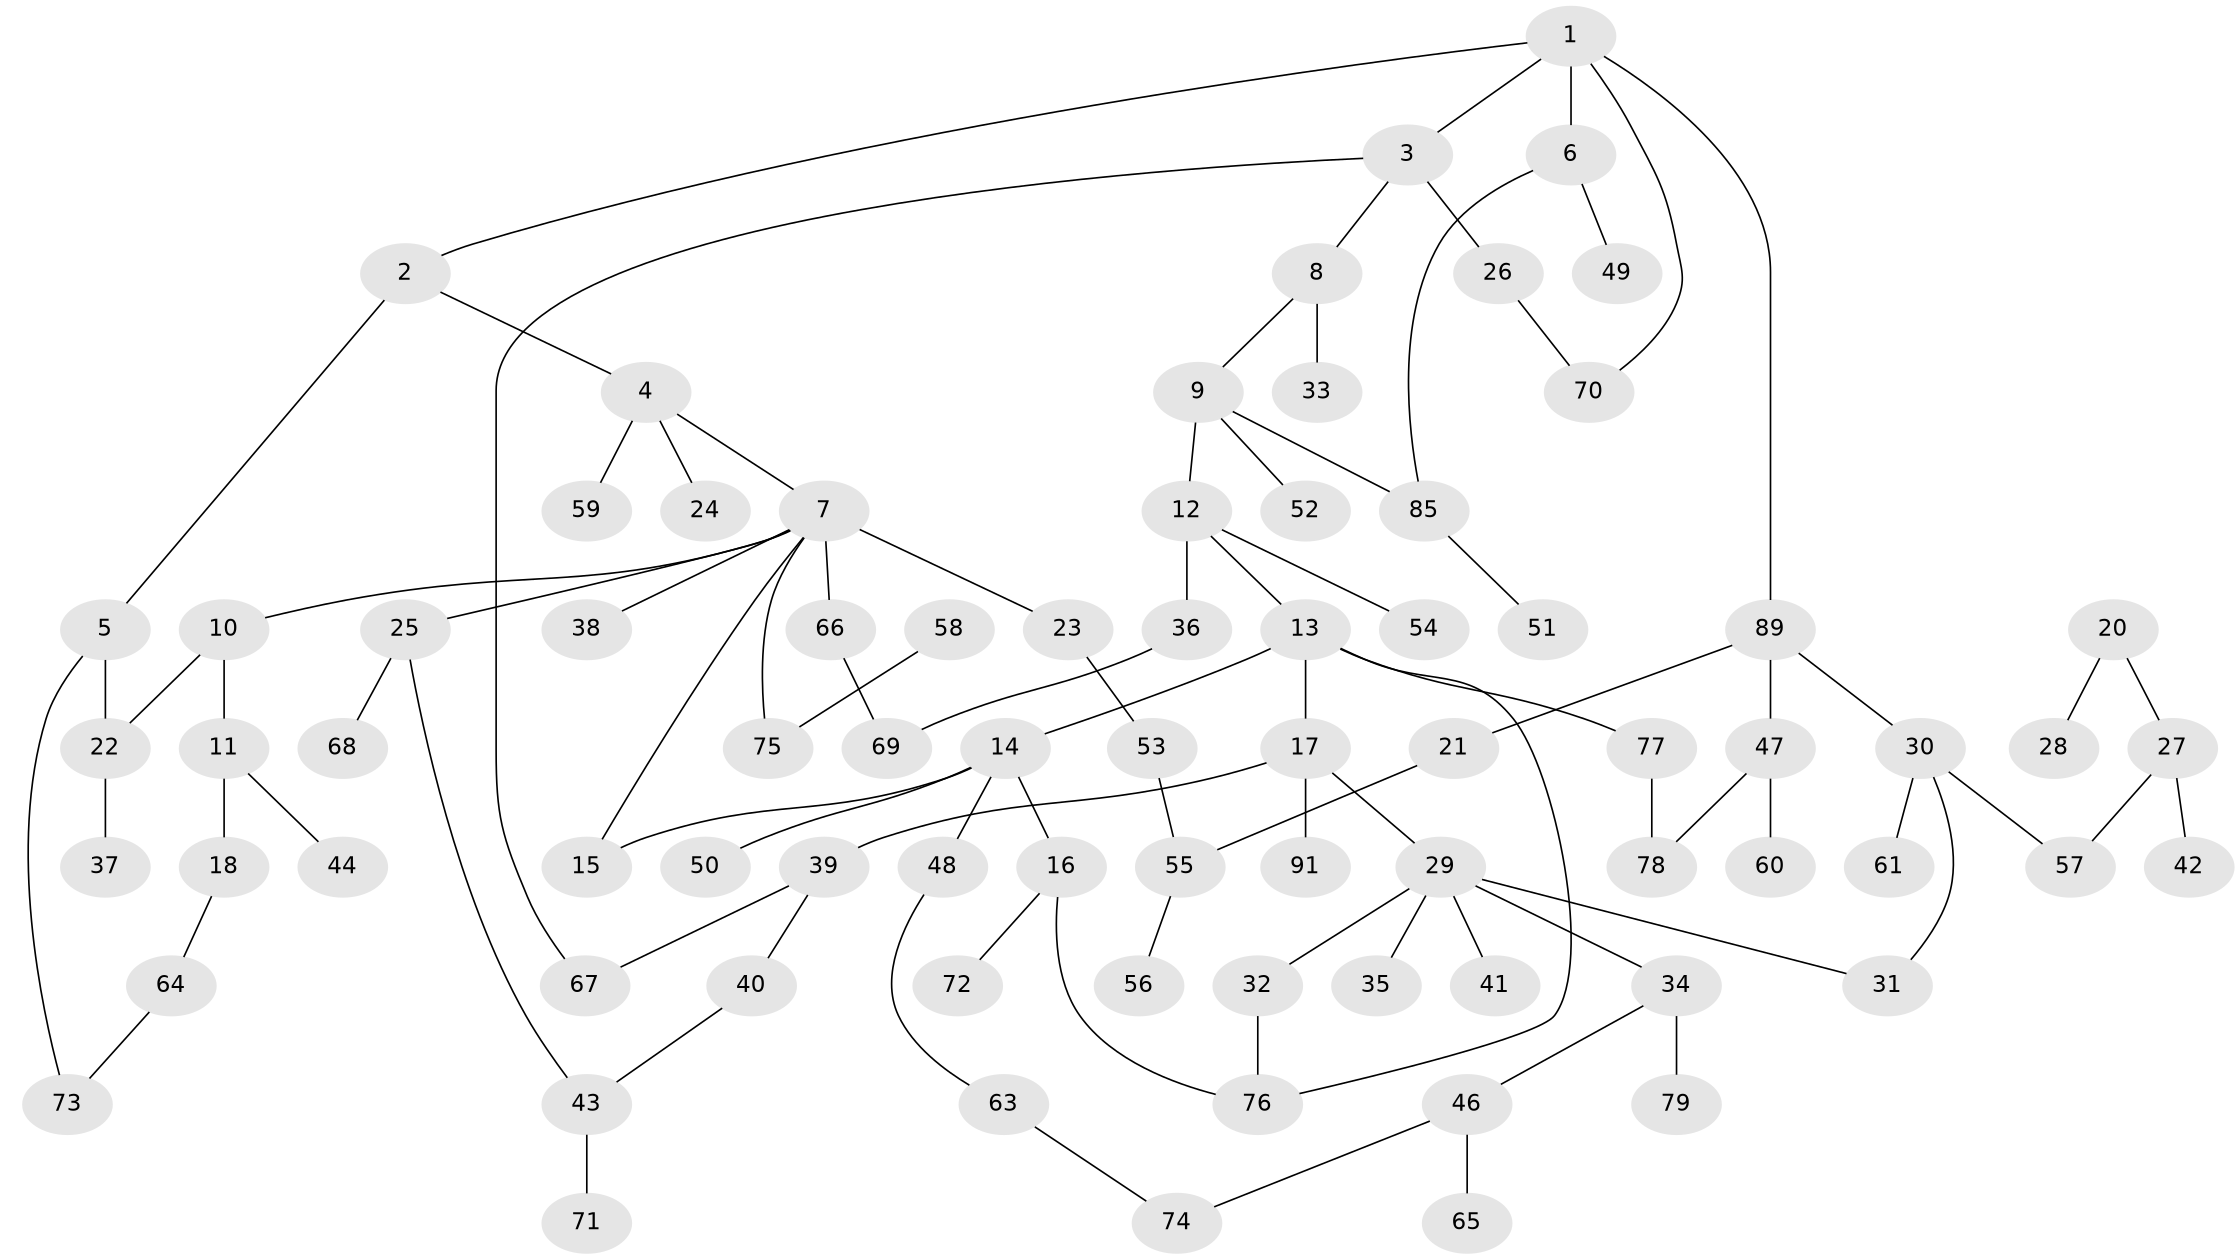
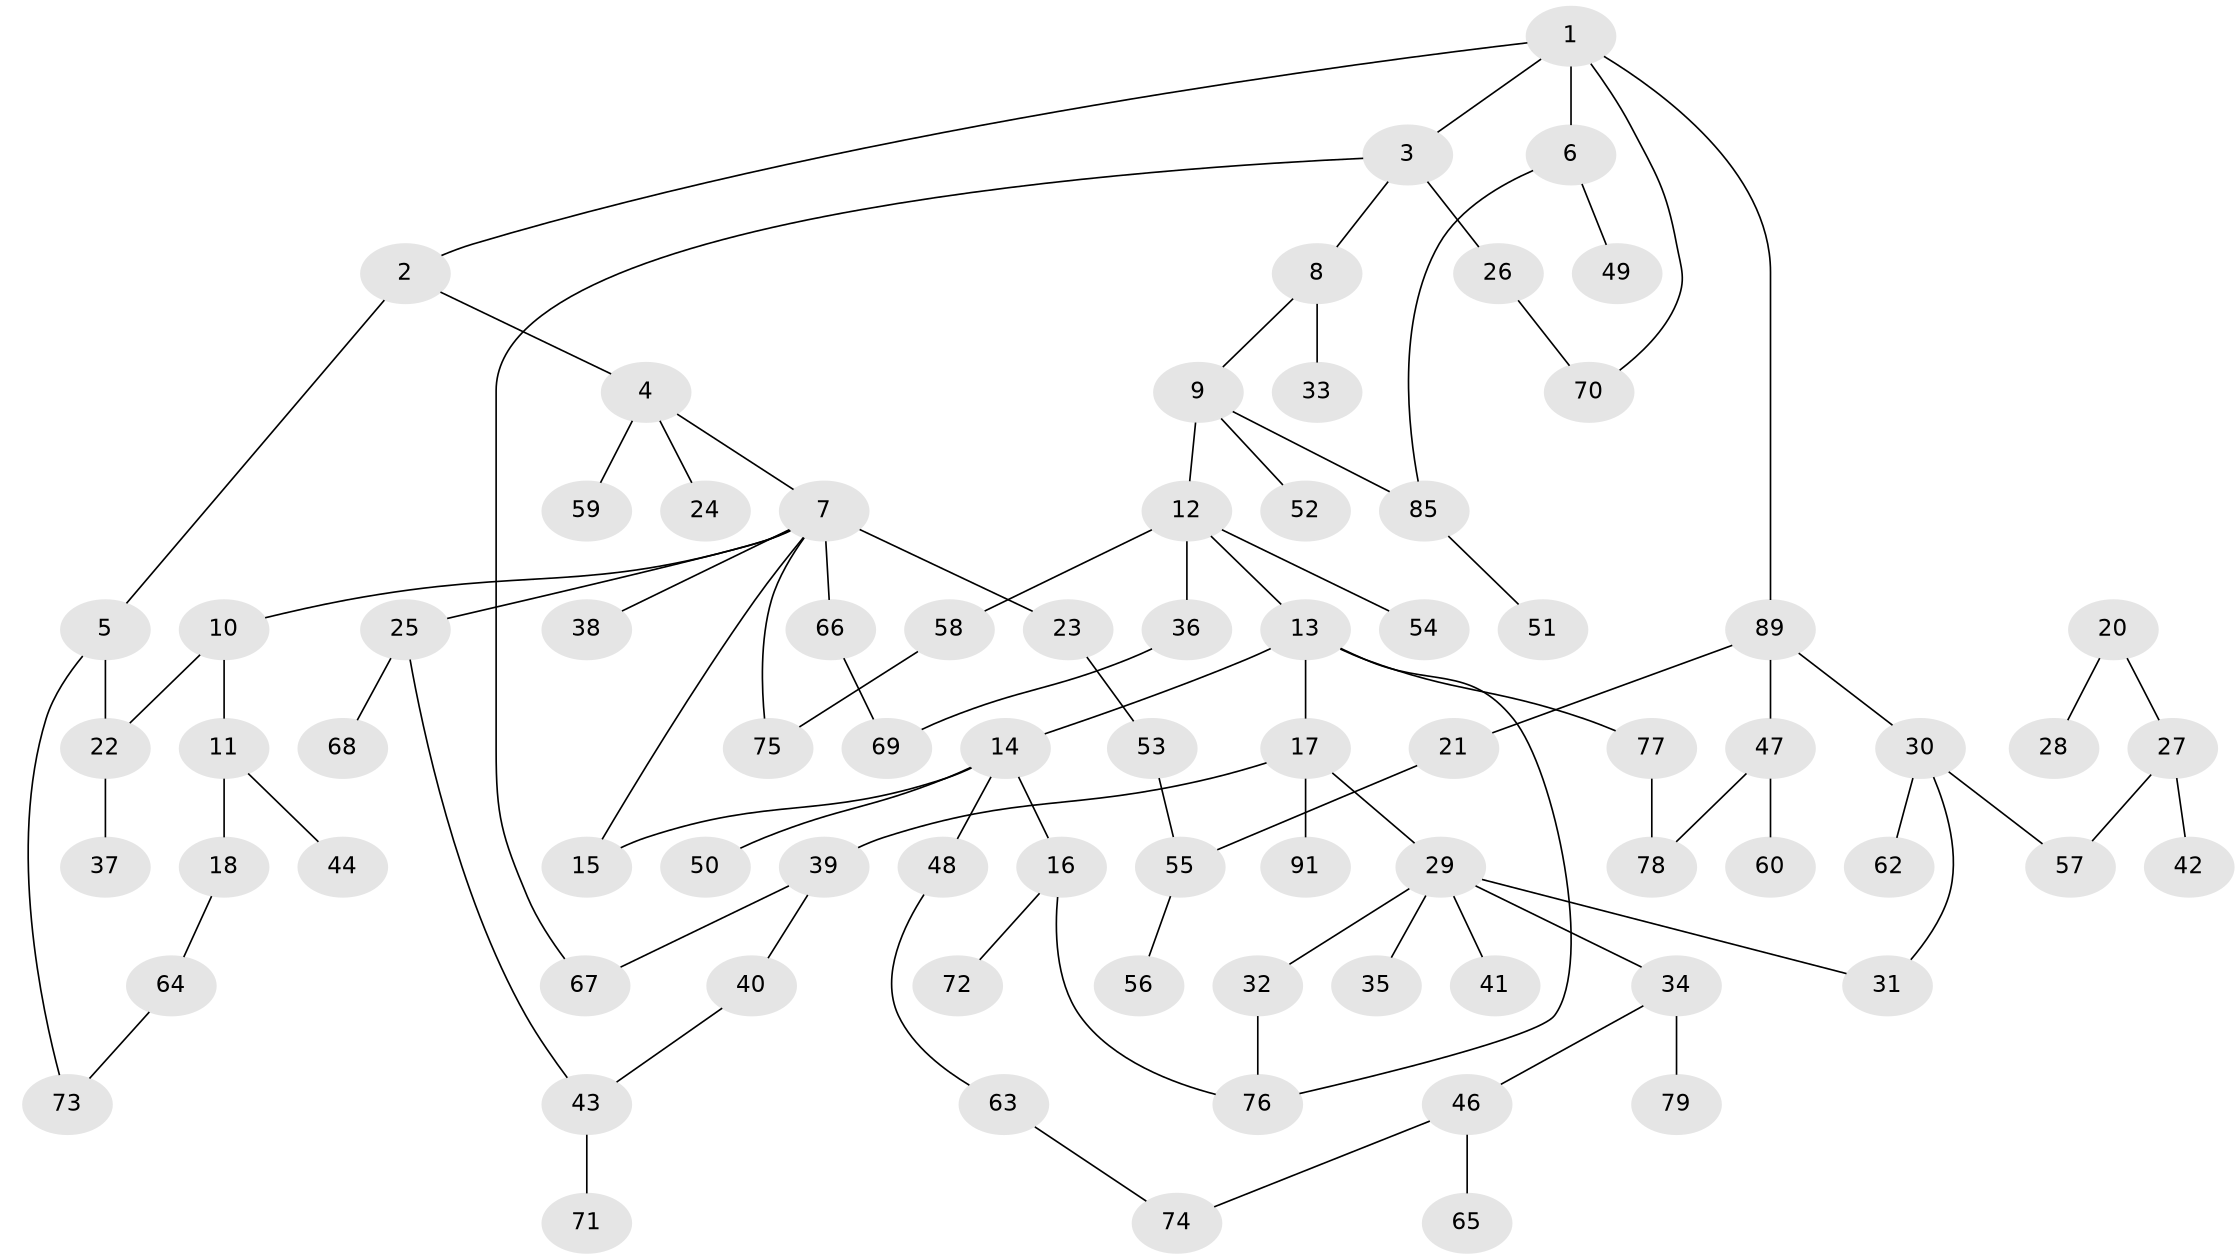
  graph {
    fontname="DejaVu Sans"
    node [color=gray90 fontname="DejaVu Sans" style=filled]
    edge [fontname="DejaVu Sans"]
    1
    2
    3
    6
    n5 [label=89]
    70
    4
    5
    8
    26
    67
    n12 [label=85]
    49
    21
    30
    47
    7
    24
    59
    22
    73
    9
    33
    10
    15
    23
    25
    38
    66
    75
    37
    51
    11
    53
    43
    68
    69
    12
    52
    13
    36
    54
    58
    18
    44
    64
    14
    17
    76
    77
    16
    48
    50
    29
    39
    n56 [label=91]
    20
    27
    28
    78
    72
    63
    31
    32
    34
    35
    41
    40
    55
    57
-   62 [label=61]
+   62
    60
    42
    56
    71
    46
    79
    65
    74
    1 -- 2
    1 -- 3
    1 -- 6
    1 -- n5
    1 -- 70
    2 -- 4
    2 -- 5
    3 -- 8
    3 -- 26
    3 -- 67
    6 -- n12
    6 -- 49
    n5 -- 21
    n5 -- 30
    n5 -- 47
    4 -- 7
    4 -- 24
    4 -- 59
    5 -- 22
    5 -- 73
    8 -- 9
    8 -- 33
    26 -- 70
    n12 -- 51
    21 -- 55
    30 -- 31
    30 -- 57
    30 -- 62
    47 -- 78
    47 -- 60
    7 -- 10
    7 -- 15
    7 -- 23
    7 -- 25
    7 -- 38
    7 -- 66
    7 -- 75
    22 -- 37
    9 -- n12
    9 -- 12
    9 -- 52
    10 -- 22
    10 -- 11
    23 -- 53
    25 -- 43
    25 -- 68
    66 -- 69
    11 -- 18
    11 -- 44
    53 -- 55
    43 -- 71
    12 -- 13
    12 -- 36
    12 -- 54
+   12 -- 58
    13 -- 14
    13 -- 17
    13 -- 76
    13 -- 77
    36 -- 69
    58 -- 75
    18 -- 64
    64 -- 73
    14 -- 15
    14 -- 16
    14 -- 48
    14 -- 50
    17 -- 29
    17 -- 39
    17 -- n56
    77 -- 78
    16 -- 76
    16 -- 72
    48 -- 63
    29 -- 31
    29 -- 32
    29 -- 34
    29 -- 35
    29 -- 41
    39 -- 67
    39 -- 40
    20 -- 27
    20 -- 28
    27 -- 57
    27 -- 42
    63 -- 74
    32 -- 76
    34 -- 46
    34 -- 79
    40 -- 43
    55 -- 56
    46 -- 65
    46 -- 74
  }
